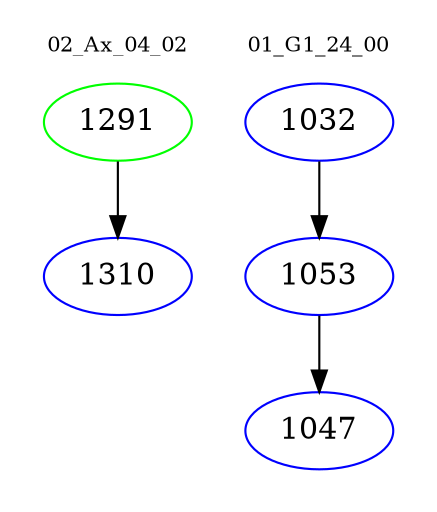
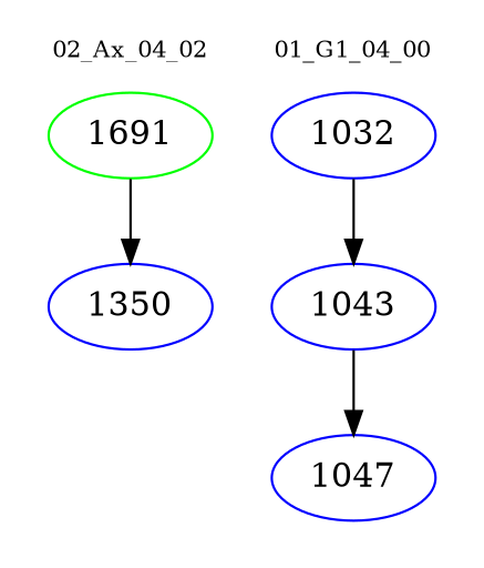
  digraph {
    node [color=blue]
    edge [color=black]
-   n1 [color=green label=1291]
-   n2 [label=1310]
+   n1 [color=green label=1691]
+   n2 [label=1350]
    n3 [label=1032]
-   n4 [label=1053]
+   n4 [label=1043]
    n5 [label=1047]
    subgraph cluster_1 {
      color=white
      fontsize=10
      label="02_Ax_04_02"
      n1
      n2
    }
    subgraph cluster_2 {
      color=white
      fontsize=10
-     label="01_G1_24_00"
+     label="01_G1_04_00"
      n3
      n4
      n5
    }
    n1 -> n2
    n3 -> n4
    n4 -> n5
  }
